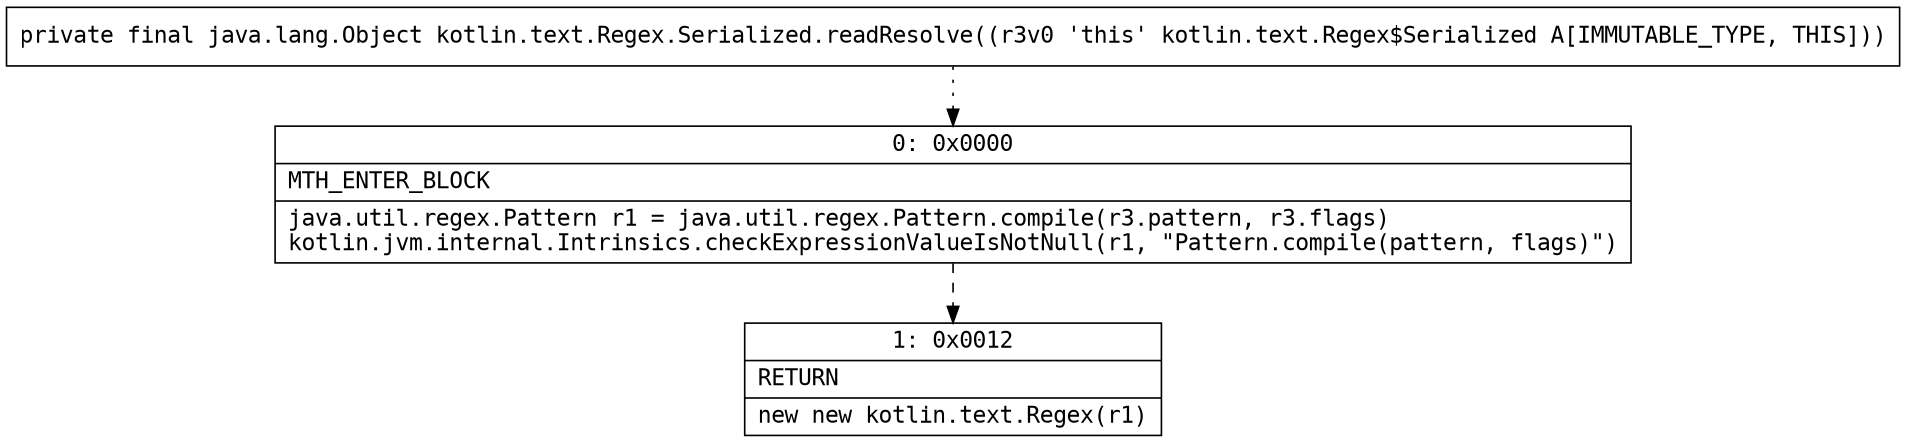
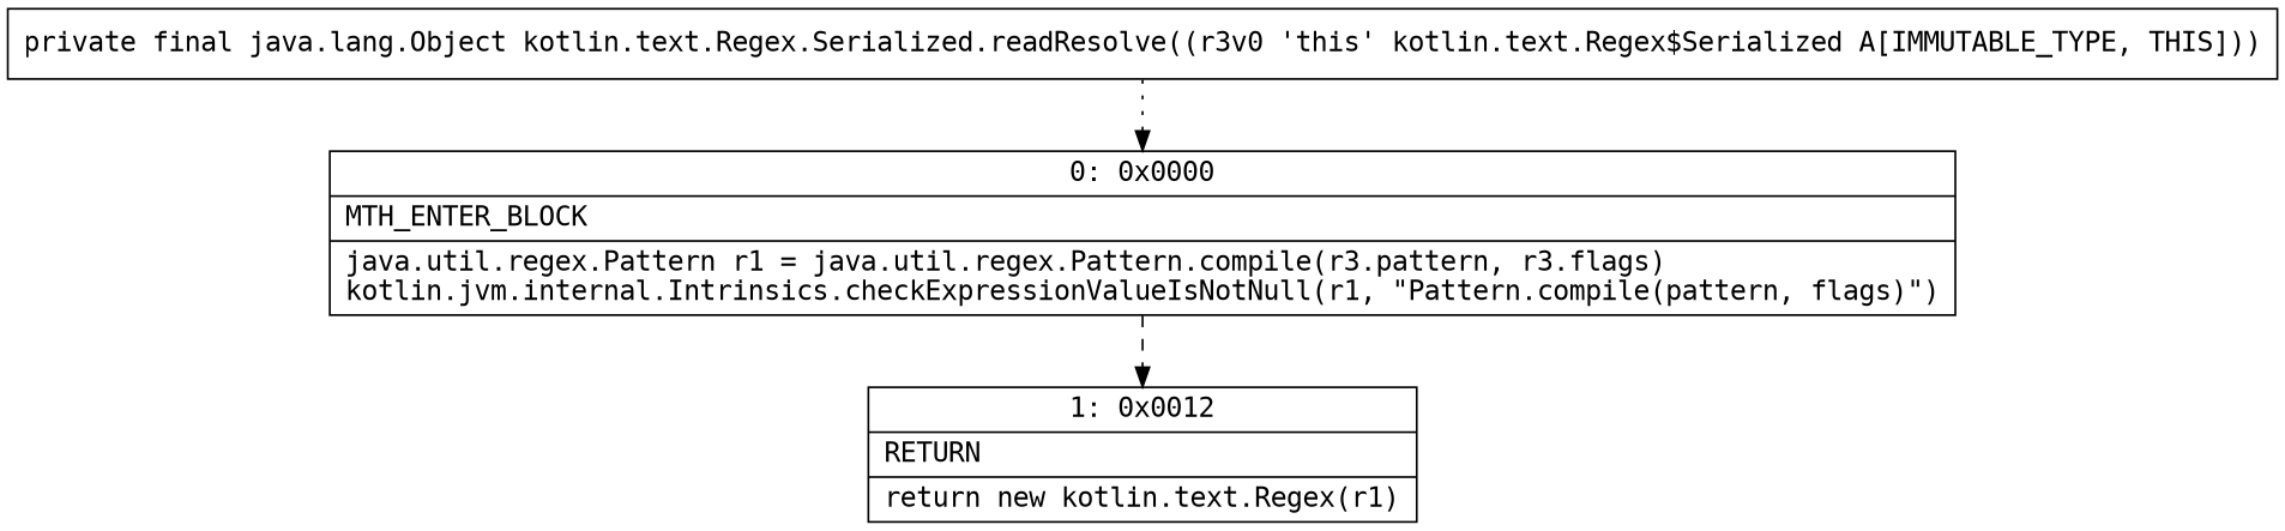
  digraph {
    fontname="DejaVu Sans Mono"
    node [shape=record fontname="DejaVu Sans Mono"]
    edge [fontname="DejaVu Sans Mono"]
    n1 [label="{0\:\ 0x0000|MTH_ENTER_BLOCK\l|java.util.regex.Pattern r1 = java.util.regex.Pattern.compile(r3.pattern, r3.flags)\lkotlin.jvm.internal.Intrinsics.checkExpressionValueIsNotNull(r1, \"Pattern.compile(pattern, flags)\")\l}"]
-   n2 [label="{1\:\ 0x0012|RETURN\l|new new kotlin.text.Regex(r1)\l}"]
+   n2 [label="{1\:\ 0x0012|RETURN\l|return new kotlin.text.Regex(r1)\l}"]
    n3 [label="{private final java.lang.Object kotlin.text.Regex.Serialized.readResolve((r3v0 'this' kotlin.text.Regex$Serialized A[IMMUTABLE_TYPE, THIS])) }"]
    n1 -> n2 [style=dashed]
    n3 -> n1 [style=dotted]
  }
